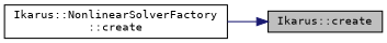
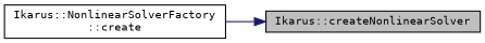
  digraph {
    rankdir=RL
    fontname="DejaVu Sans Mono"
    node [color=black fontname="DejaVu Sans Mono" fontsize=10 shape=record style=filled]
-   n1 [fillcolor=grey75 fontcolor=black height=0.2 label="Ikarus::create" width=0.4]
+   n1 [fillcolor=grey75 fontcolor=black height=0.2 label="Ikarus::createNonlinearSolver" width=0.4]
    n2 [fillcolor=white height=0.2 label="Ikarus::NonlinearSolverFactory\l::create" width=0.4]
    n1 -> n2 [color=midnightblue dir=back fontname="DejaVu Sans Mono" fontsize=10 labelfontname=Helvetica labelfontsize=10 style=solid]
  }
